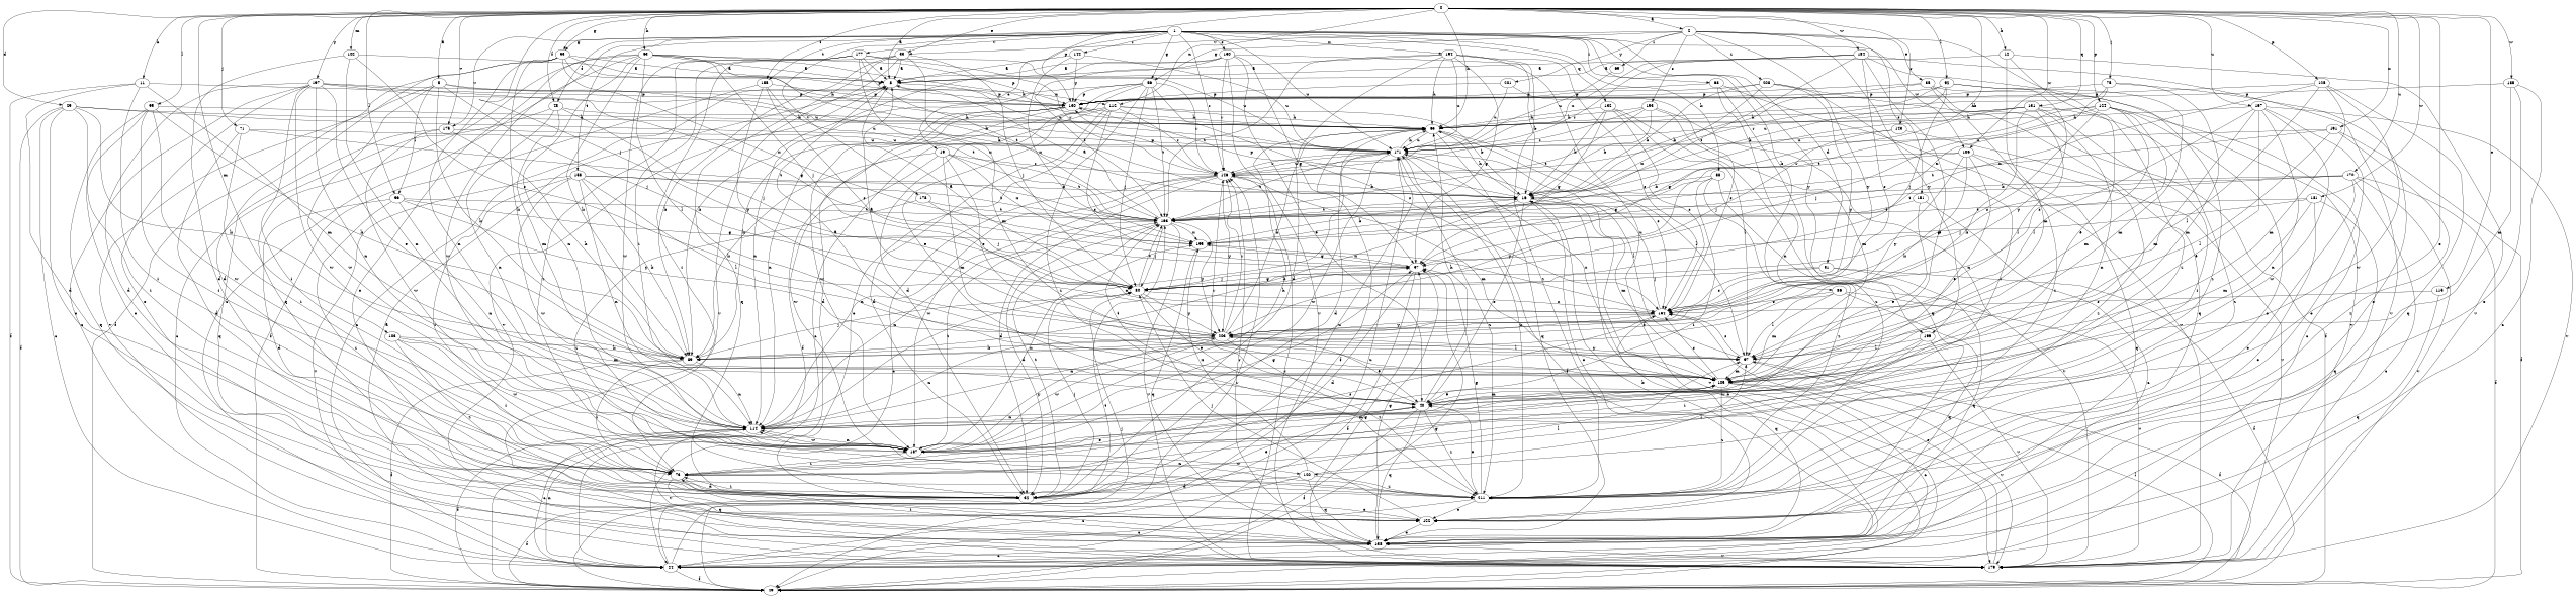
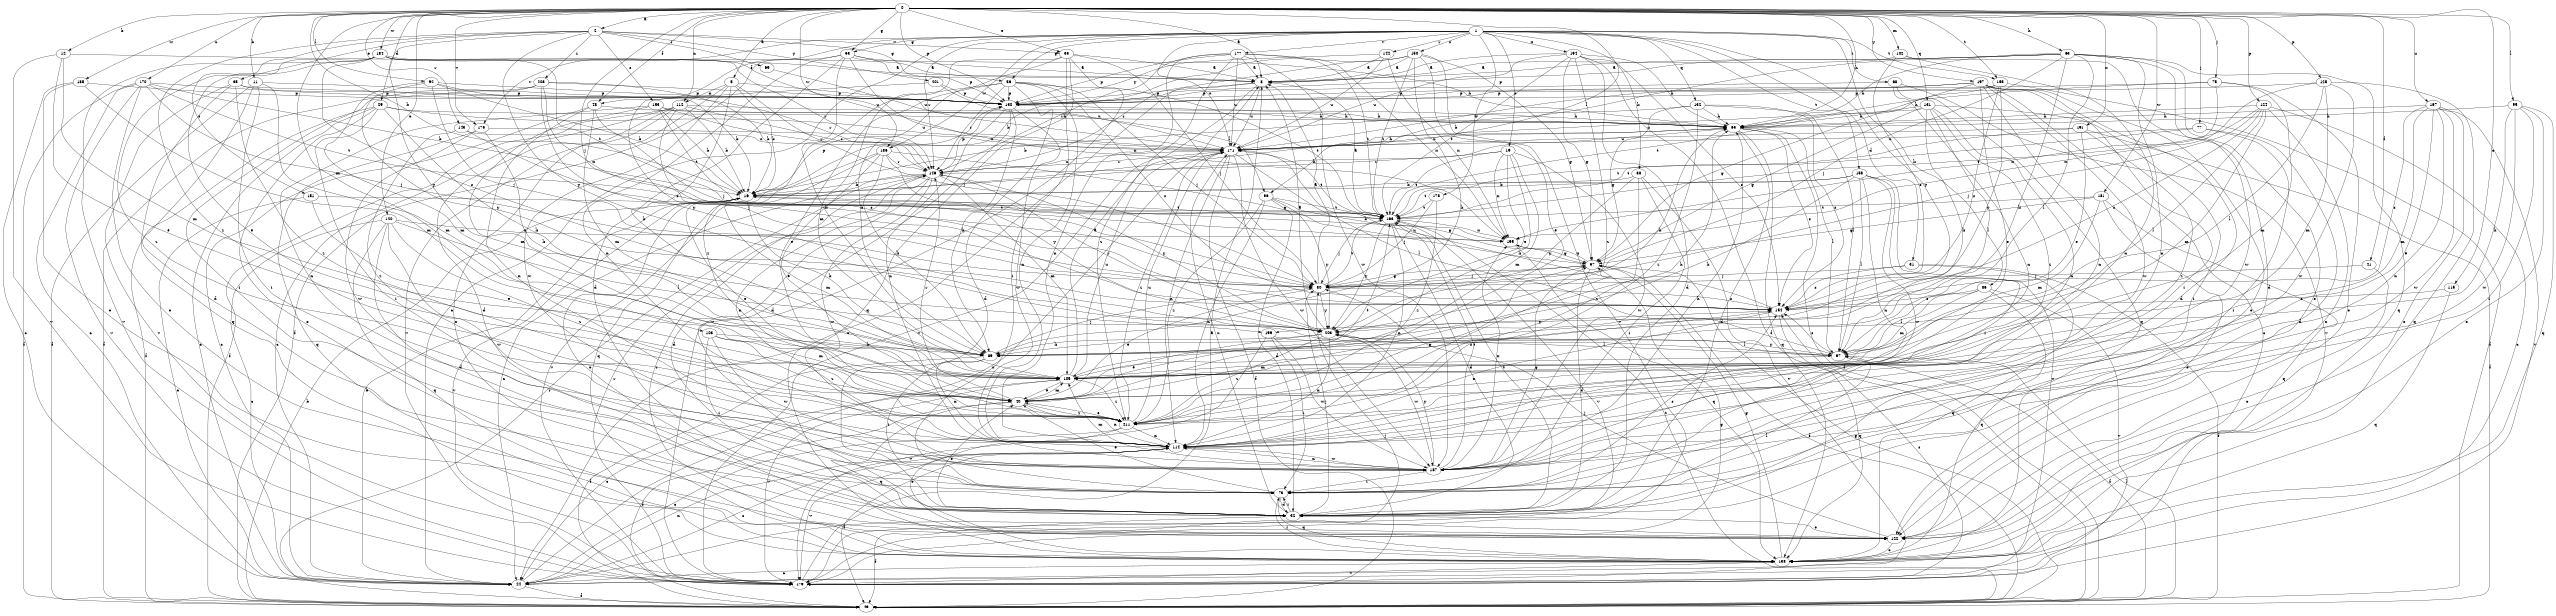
  strict digraph {
    0
    2
    5
    8
    11
    12
    16
    29
    33
+   41
    48
    53
    63
    65
    75
-   77 [label=71]
+   77
    80
    92
    95
    96
    102
    103
    112
    115
    120
    124
    125
    130
    131
    143
    155
    167
    170
    175
    181
    184
    185
    186
    191
    197
    56
    199
    35
    69
    151
    153
    201
    203
    208
    211
    89
    179
    187
    24
    171
    32
    49
    73
    105
    40
    122
    163
    138
    114
    195
    97
    154
    57
    146
    1
    19
    31
    68
    86
    88
    132
    144
    150
    158
    177
    178
    194
    0 -> 2 [label=a]
    0 -> 5 [label=a]
    0 -> 8 [label=a]
    0 -> 11 [label=b]
    0 -> 12 [label=b]
    0 -> 16 [label=b]
    0 -> 29 [label=d]
    0 -> 33 [label=e]
+   0 -> 41 [label=f]
    0 -> 48 [label=f]
    0 -> 53 [label=g]
    0 -> 63 [label=h]
    0 -> 65 [label=h]
    0 -> 75 [label=j]
    0 -> 77 [label=j]
    0 -> 80 [label=j]
    0 -> 92 [label=l]
    0 -> 95 [label=l]
    0 -> 96 [label=l]
    0 -> 102 [label=m]
    0 -> 103 [label=m]
    0 -> 112 [label=n]
    0 -> 115 [label=o]
    0 -> 120 [label=o]
    0 -> 124 [label=p]
    0 -> 125 [label=p]
    0 -> 130 [label=p]
    0 -> 131 [label=q]
    0 -> 143 [label=r]
    0 -> 155 [label=t]
    0 -> 167 [label=u]
    0 -> 170 [label=u]
    0 -> 175 [label=v]
    0 -> 181 [label=w]
    0 -> 184 [label=w]
    0 -> 185 [label=w]
    0 -> 186 [label=w]
    0 -> 191 [label=x]
    0 -> 197 [label=y]
    2 -> 33 [label=v]
    2 -> 56 [label=g]
    2 -> 199 [label=y]
    2 -> 35 [label=e]
    2 -> 69 [label=i]
    2 -> 151 [label=s]
    2 -> 153 [label=s]
    2 -> 201 [label=y]
    2 -> 203 [label=y]
    2 -> 208 [label=z]
    2 -> 211 [label=z]
    5 -> 16 [label=b]
    5 -> 80 [label=j]
    5 -> 96 [label=l]
    5 -> 112 [label=n]
    5 -> 89 [label=k]
    5 -> 179 [label=v]
    5 -> 187 [label=w]
    8 -> 130 [label=p]
    8 -> 179 [label=v]
    8 -> 24 [label=c]
    8 -> 171 [label=u]
    11 -> 130 [label=p]
    11 -> 32 [label=d]
    11 -> 49 [label=f]
    11 -> 73 [label=i]
    11 -> 105 [label=m]
    12 -> 8 [label=a]
    12 -> 179 [label=v]
    12 -> 105 [label=m]
    12 -> 40 [label=e]
    16 -> 65 [label=h]
    16 -> 130 [label=p]
    16 -> 89 [label=k]
    16 -> 179 [label=v]
    16 -> 105 [label=m]
    16 -> 40 [label=e]
    16 -> 122 [label=o]
    16 -> 163 [label=t]
    29 -> 65 [label=h]
    29 -> 89 [label=k]
    29 -> 24 [label=c]
    29 -> 171 [label=u]
    29 -> 49 [label=f]
    29 -> 73 [label=i]
    29 -> 122 [label=o]
    33 -> 8 [label=a]
    33 -> 80 [label=j]
    33 -> 89 [label=k]
    33 -> 179 [label=v]
    33 -> 73 [label=i]
    33 -> 105 [label=m]
    33 -> 138 [label=q]
+   41 -> 80 [label=j]
+   41 -> 122 [label=o]
    48 -> 65 [label=h]
    48 -> 80 [label=j]
    48 -> 24 [label=c]
    48 -> 105 [label=m]
    48 -> 114 [label=n]
    53 -> 8 [label=a]
    53 -> 65 [label=h]
    53 -> 130 [label=p]
    53 -> 89 [label=k]
    53 -> 32 [label=d]
    53 -> 49 [label=f]
    53 -> 114 [label=n]
    53 -> 195 [label=x]
    63 -> 8 [label=a]
    63 -> 16 [label=b]
    63 -> 65 [label=h]
    63 -> 80 [label=j]
    63 -> 130 [label=p]
    63 -> 89 [label=k]
    63 -> 187 [label=w]
    63 -> 122 [label=o]
    63 -> 138 [label=q]
    63 -> 114 [label=n]
    63 -> 97 [label=l]
    65 -> 171 [label=u]
    65 -> 32 [label=d]
    65 -> 49 [label=f]
    65 -> 138 [label=q]
    65 -> 97 [label=l]
    65 -> 154 [label=s]
    75 -> 65 [label=h]
    75 -> 130 [label=p]
    75 -> 105 [label=m]
    75 -> 122 [label=o]
    75 -> 195 [label=x]
    77 -> 171 [label=u]
    77 -> 32 [label=d]
    77 -> 73 [label=i]
    77 -> 163 [label=t]
    80 -> 8 [label=a]
    80 -> 203 [label=y]
    80 -> 40 [label=e]
    80 -> 163 [label=t]
    80 -> 154 [label=s]
    80 -> 57 [label=g]
    92 -> 16 [label=b]
    92 -> 80 [label=j]
    92 -> 130 [label=p]
    92 -> 203 [label=y]
    92 -> 105 [label=m]
    92 -> 146 [label=r]
    95 -> 65 [label=h]
    95 -> 89 [label=k]
    95 -> 187 [label=w]
    95 -> 73 [label=i]
    95 -> 122 [label=o]
    95 -> 138 [label=q]
    96 -> 203 [label=y]
    96 -> 211 [label=z]
    96 -> 32 [label=d]
    96 -> 163 [label=t]
    96 -> 114 [label=n]
    96 -> 57 [label=g]
    102 -> 8 [label=a]
    102 -> 32 [label=d]
    102 -> 114 [label=n]
    102 -> 154 [label=s]
    103 -> 211 [label=z]
    103 -> 89 [label=k]
    103 -> 187 [label=w]
    103 -> 73 [label=i]
    103 -> 105 [label=m]
    112 -> 16 [label=b]
    112 -> 65 [label=h]
    112 -> 24 [label=c]
    112 -> 32 [label=d]
    112 -> 49 [label=f]
    112 -> 122 [label=o]
    112 -> 154 [label=s]
    112 -> 146 [label=r]
    115 -> 138 [label=q]
    115 -> 154 [label=s]
    120 -> 211 [label=z]
-   187 -> 120 [label=w]
+   120 -> 187 [label=w]
    120 -> 24 [label=c]
    120 -> 32 [label=d]
    120 -> 138 [label=q]
    120 -> 195 [label=x]
    120 -> 97 [label=l]
    124 -> 65 [label=h]
    124 -> 80 [label=j]
    124 -> 24 [label=c]
    124 -> 105 [label=m]
    124 -> 122 [label=o]
    124 -> 163 [label=t]
    124 -> 97 [label=l]
    124 -> 154 [label=s]
    125 -> 130 [label=p]
    125 -> 187 [label=w]
    125 -> 105 [label=m]
    125 -> 138 [label=q]
    125 -> 195 [label=x]
    125 -> 97 [label=l]
    130 -> 65 [label=h]
    130 -> 89 [label=k]
    130 -> 187 [label=w]
    130 -> 32 [label=d]
    130 -> 114 [label=n]
    131 -> 65 [label=h]
    131 -> 211 [label=z]
    131 -> 89 [label=k]
    131 -> 171 [label=u]
    131 -> 73 [label=i]
    131 -> 114 [label=n]
    131 -> 97 [label=l]
    131 -> 57 [label=g]
    143 -> 80 [label=j]
    143 -> 211 [label=z]
    143 -> 171 [label=u]
    155 -> 130 [label=p]
    155 -> 203 [label=y]
    155 -> 49 [label=f]
    155 -> 163 [label=t]
    155 -> 154 [label=s]
    167 -> 65 [label=h]
    167 -> 179 [label=v]
    167 -> 187 [label=w]
    167 -> 105 [label=m]
    167 -> 40 [label=e]
    167 -> 122 [label=o]
    167 -> 114 [label=n]
    167 -> 154 [label=s]
    170 -> 16 [label=b]
    170 -> 80 [label=j]
+   170 -> 130 [label=p]
    170 -> 179 [label=v]
    170 -> 24 [label=c]
    170 -> 49 [label=f]
    170 -> 122 [label=o]
    170 -> 163 [label=t]
    175 -> 89 [label=k]
    175 -> 187 [label=w]
    175 -> 171 [label=u]
    175 -> 138 [label=q]
    181 -> 105 [label=m]
    181 -> 122 [label=o]
    181 -> 163 [label=t]
    181 -> 138 [label=q]
    181 -> 57 [label=g]
    184 -> 8 [label=a]
    184 -> 211 [label=z]
    184 -> 179 [label=v]
    184 -> 171 [label=u]
    184 -> 40 [label=e]
    184 -> 163 [label=t]
    184 -> 154 [label=s]
    184 -> 146 [label=r]
    185 -> 130 [label=p]
    185 -> 24 [label=c]
    185 -> 105 [label=m]
    185 -> 122 [label=o]
    186 -> 203 [label=y]
    186 -> 89 [label=k]
    186 -> 179 [label=v]
    186 -> 40 [label=e]
    186 -> 138 [label=q]
    186 -> 57 [label=g]
    186 -> 146 [label=r]
    191 -> 211 [label=z]
    191 -> 171 [label=u]
    191 -> 49 [label=f]
    191 -> 163 [label=t]
-   191 -> 97 [label=l]
+   191 -> 97 [label=e]
    197 -> 130 [label=p]
    197 -> 187 [label=w]
    197 -> 24 [label=c]
    197 -> 171 [label=u]
    197 -> 32 [label=d]
    197 -> 73 [label=i]
    197 -> 40 [label=e]
    197 -> 122 [label=o]
    197 -> 114 [label=n]
    197 -> 57 [label=g]
    56 -> 80 [label=j]
    56 -> 130 [label=p]
    56 -> 211 [label=z]
    56 -> 32 [label=d]
    56 -> 40 [label=e]
    56 -> 163 [label=t]
    56 -> 114 [label=n]
    56 -> 154 [label=s]
    56 -> 146 [label=r]
    199 -> 179 [label=v]
    199 -> 187 [label=w]
    199 -> 73 [label=i]
    199 -> 97 [label=l]
    35 -> 16 [label=b]
    35 -> 130 [label=p]
    35 -> 211 [label=z]
    35 -> 179 [label=v]
    35 -> 138 [label=q]
    69 -> 171 [label=u]
    151 -> 24 [label=c]
    151 -> 40 [label=e]
    151 -> 163 [label=t]
    153 -> 16 [label=b]
    153 -> 65 [label=h]
    153 -> 105 [label=m]
    153 -> 163 [label=t]
    153 -> 114 [label=n]
    153 -> 146 [label=r]
    201 -> 130 [label=p]
    201 -> 171 [label=u]
    201 -> 154 [label=s]
    203 -> 8 [label=a]
    203 -> 65 [label=h]
    203 -> 211 [label=z]
    203 -> 89 [label=k]
    203 -> 187 [label=w]
    203 -> 40 [label=e]
    203 -> 114 [label=n]
    203 -> 97 [label=l]
    203 -> 146 [label=r]
    208 -> 16 [label=b]
    208 -> 130 [label=p]
    208 -> 203 [label=y]
    208 -> 49 [label=f]
    208 -> 73 [label=i]
    208 -> 195 [label=x]
    211 -> 24 [label=c]
    211 -> 171 [label=u]
    211 -> 40 [label=e]
    211 -> 122 [label=o]
    211 -> 114 [label=n]
    211 -> 57 [label=g]
    89 -> 80 [label=j]
    89 -> 49 [label=f]
    89 -> 73 [label=i]
    89 -> 114 [label=n]
    179 -> 8 [label=a]
    179 -> 154 [label=s]
    179 -> 57 [label=g]
    179 -> 146 [label=r]
    187 -> 65 [label=h]
    187 -> 203 [label=y]
    187 -> 73 [label=i]
    187 -> 105 [label=m]
    187 -> 163 [label=t]
    187 -> 114 [label=n]
    187 -> 195 [label=x]
    187 -> 57 [label=g]
    24 -> 16 [label=b]
    24 -> 80 [label=j]
    24 -> 171 [label=u]
    24 -> 49 [label=f]
    24 -> 114 [label=n]
    171 -> 65 [label=h]
    171 -> 211 [label=z]
    171 -> 187 [label=w]
    171 -> 49 [label=f]
    171 -> 163 [label=t]
    171 -> 114 [label=n]
    171 -> 97 [label=l]
    171 -> 146 [label=r]
    32 -> 80 [label=j]
    32 -> 171 [label=u]
    32 -> 49 [label=f]
    32 -> 73 [label=i]
    32 -> 40 [label=e]
    32 -> 122 [label=o]
    32 -> 163 [label=t]
    32 -> 97 [label=l]
    49 -> 16 [label=b]
    49 -> 163 [label=t]
    49 -> 97 [label=l]
    49 -> 57 [label=g]
    49 -> 146 [label=r]
    73 -> 32 [label=d]
    73 -> 40 [label=e]
    73 -> 138 [label=q]
    73 -> 154 [label=s]
    105 -> 8 [label=a]
    105 -> 211 [label=z]
    105 -> 179 [label=v]
    105 -> 24 [label=c]
    105 -> 171 [label=u]
    105 -> 40 [label=e]
    105 -> 154 [label=s]
    40 -> 65 [label=h]
    40 -> 211 [label=z]
    40 -> 49 [label=f]
    40 -> 105 [label=m]
    40 -> 163 [label=t]
    40 -> 138 [label=q]
    40 -> 114 [label=n]
    40 -> 146 [label=r]
    122 -> 80 [label=j]
    122 -> 138 [label=o]
    163 -> 8 [label=a]
    163 -> 80 [label=j]
    163 -> 203 [label=y]
    163 -> 179 [label=v]
    163 -> 32 [label=d]
    163 -> 114 [label=n]
    163 -> 195 [label=x]
    138 -> 179 [label=v]
    138 -> 24 [label=c]
    138 -> 73 [label=i]
    138 -> 57 [label=g]
    138 -> 146 [label=r]
    114 -> 179 [label=v]
    114 -> 187 [label=w]
    114 -> 24 [label=c]
    114 -> 49 [label=f]
    195 -> 16 [label=b]
    195 -> 138 [label=q]
    195 -> 57 [label=g]
    97 -> 203 [label=y]
    97 -> 49 [label=f]
    97 -> 105 [label=m]
    97 -> 154 [label=s]
    154 -> 203 [label=y]
    154 -> 171 [label=u]
    154 -> 138 [label=q]
    154 -> 114 [label=n]
    57 -> 80 [label=j]
    57 -> 32 [label=d]
    57 -> 49 [label=f]
    57 -> 195 [label=x]
    146 -> 16 [label=b]
    146 -> 130 [label=p]
    146 -> 203 [label=y]
    146 -> 187 [label=w]
    146 -> 24 [label=c]
    146 -> 171 [label=u]
    146 -> 32 [label=d]
    146 -> 105 [label=m]
    146 -> 114 [label=n]
    1 -> 48 [label=f]
    1 -> 53 [label=g]
    1 -> 155 [label=t]
    1 -> 175 [label=v]
    1 -> 186 [label=w]
    1 -> 56 [label=g]
    1 -> 199 [label=y]
    1 -> 24 [label=c]
    1 -> 171 [label=u]
    1 -> 146 [label=r]
    1 -> 19 [label=c]
    1 -> 31 [label=d]
    1 -> 68 [label=i]
    1 -> 86 [label=k]
    1 -> 88 [label=k]
    1 -> 132 [label=q]
    1 -> 144 [label=r]
    1 -> 150 [label=s]
    1 -> 158 [label=t]
    1 -> 177 [label=v]
    1 -> 178 [label=v]
    1 -> 194 [label=x]
    19 -> 203 [label=e]
    19 -> 89 [label=k]
    19 -> 187 [label=w]
    19 -> 105 [label=m]
    19 -> 163 [label=t]
    19 -> 195 [label=x]
    19 -> 146 [label=r]
    31 -> 80 [label=j]
    31 -> 49 [label=f]
    31 -> 138 [label=q]
    31 -> 154 [label=s]
    68 -> 130 [label=p]
    68 -> 179 [label=v]
    68 -> 138 [label=q]
    68 -> 114 [label=n]
    86 -> 179 [label=v]
    86 -> 105 [label=m]
    86 -> 138 [label=q]
    86 -> 97 [label=l]
    86 -> 154 [label=s]
    88 -> 16 [label=b]
    88 -> 203 [label=y]
    88 -> 211 [label=z]
    88 -> 179 [label=v]
    88 -> 73 [label=i]
    132 -> 16 [label=b]
    132 -> 65 [label=h]
    132 -> 211 [label=z]
    132 -> 97 [label=l]
    132 -> 154 [label=s]
    132 -> 57 [label=g]
    144 -> 8 [label=a]
    144 -> 130 [label=y]
    144 -> 171 [label=u]
    144 -> 195 [label=x]
    150 -> 8 [label=a]
    150 -> 16 [label=b]
    150 -> 89 [label=k]
    150 -> 179 [label=v]
    150 -> 40 [label=e]
    150 -> 163 [label=t]
    150 -> 57 [label=g]
    150 -> 146 [label=r]
    158 -> 16 [label=b]
    158 -> 89 [label=k]
    158 -> 179 [label=v]
    158 -> 187 [label=w]
    158 -> 73 [label=i]
    158 -> 163 [label=t]
    158 -> 114 [label=n]
    158 -> 97 [label=l]
    177 -> 8 [label=a]
+   177 -> 130 [label=p]
    177 -> 211 [label=z]
    177 -> 187 [label=w]
    177 -> 171 [label=u]
    177 -> 163 [label=t]
-   177 -> 114 [label=i]
+   177 -> 114 [label=n]
    177 -> 195 [label=x]
    177 -> 146 [label=r]
    178 -> 80 [label=j]
    178 -> 211 [label=z]
    178 -> 163 [label=t]
    194 -> 8 [label=a]
    194 -> 65 [label=h]
    194 -> 211 [label=z]
    194 -> 171 [label=u]
    194 -> 32 [label=d]
    194 -> 49 [label=f]
    194 -> 163 [label=t]
    194 -> 154 [label=s]
    194 -> 57 [label=g]
  }
